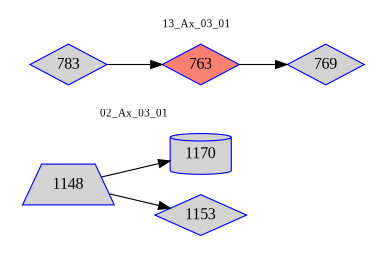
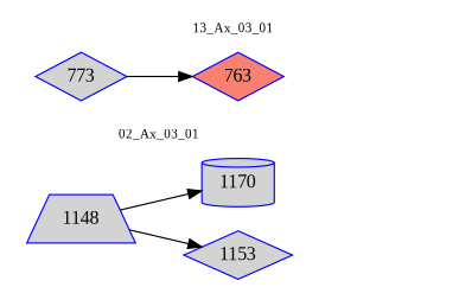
  digraph {
    fontname="Liberation Serif"
    rankdir=LR
    node [color=blue fillcolor=lightgrey fontname="Liberation Serif" shape=diamond style=filled]
    edge [color=black fontname="Liberation Serif" style=solid]
    n1 [label=1153]
    n2 [label=1148 shape=trapezium]
    n3 [label=1170 shape=cylinder]
-   n4 [label=783]
+   n4 [label=773]
    n5 [fillcolor=salmon label=763]
-   n6 [label=769]
    subgraph cluster_1 {
      color=white
      fontsize=10
      label="02_Ax_03_01"
      n1
      n2
      n3
    }
    subgraph cluster_2 {
      color=white
      fontsize=10
      label="13_Ax_03_01"
      n4
      n5
-     n6
    }
    n2 -> n1
    n2 -> n3
    n4 -> n5
-   n5 -> n6
  }
